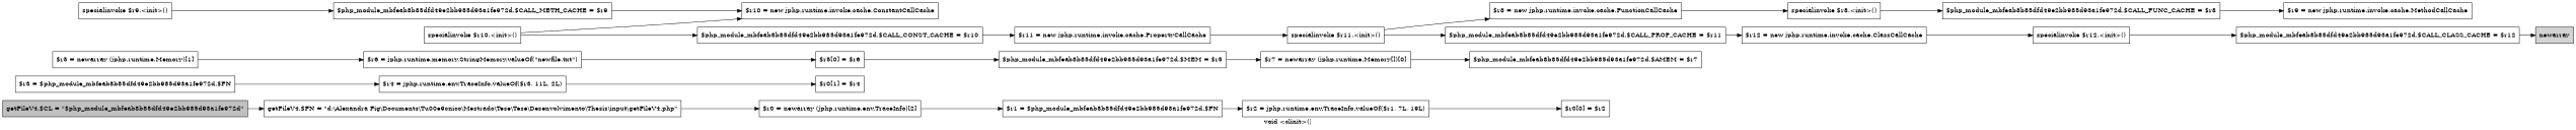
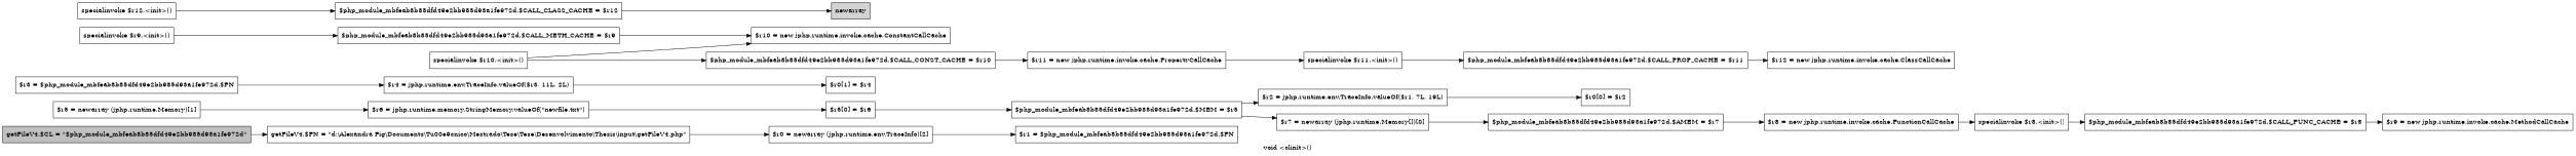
  digraph {
    label="void <clinit>()"
    rankdir=LR
    node [shape=box]
    n1 [fillcolor=gray label="getFileV4.$CL = \"$php_module_mbfeab8b85dfd49e2bb985d93a1fe972d\"" style=filled]
    n2 [label="getFileV4.$FN = \"d:\\Alexandra Fig\\Documents\\T\u00e9cnico\\Mestrado\\Tese\\Tese\\Desenvolvimento\\Thesis\\input\\getFileV4.php\""]
    n3 [label="$r0 = newarray (jphp.runtime.env.TraceInfo)[2]"]
    n4 [label="$r1 = $php_module_mbfeab8b85dfd49e2bb985d93a1fe972d.$FN"]
    n5 [label="$r2 = jphp.runtime.env.TraceInfo.valueOf($r1, 7L, 19L)"]
    n6 [label="$r0[0] = $r2"]
    n7 [label="$r3 = $php_module_mbfeab8b85dfd49e2bb985d93a1fe972d.$FN"]
    n8 [label="$r4 = jphp.runtime.env.TraceInfo.valueOf($r3, 11L, 2L)"]
    n9 [label="$r0[1] = $r4"]
    n10 [label="$r5 = newarray (jphp.runtime.Memory)[1]"]
    n11 [label="$r6 = jphp.runtime.memory.StringMemory.valueOf(\"newfile.txt\")"]
    n12 [label="$r5[0] = $r6"]
    n13 [label="$php_module_mbfeab8b85dfd49e2bb985d93a1fe972d.$MEM = $r5"]
    n14 [label="$r7 = newarray (jphp.runtime.Memory[])[0]"]
    n15 [label="$php_module_mbfeab8b85dfd49e2bb985d93a1fe972d.$AMEM = $r7"]
    n16 [label="$r8 = new jphp.runtime.invoke.cache.FunctionCallCache"]
    n17 [label="specialinvoke $r8.<init>()"]
    n18 [label="$php_module_mbfeab8b85dfd49e2bb985d93a1fe972d.$CALL_FUNC_CACHE = $r8"]
    n19 [label="$r9 = new jphp.runtime.invoke.cache.MethodCallCache"]
    n20 [label="specialinvoke $r9.<init>()"]
    n21 [label="$php_module_mbfeab8b85dfd49e2bb985d93a1fe972d.$CALL_METH_CACHE = $r9"]
    n22 [label="$r10 = new jphp.runtime.invoke.cache.ConstantCallCache"]
    n23 [label="specialinvoke $r10.<init>()"]
    n24 [label="$php_module_mbfeab8b85dfd49e2bb985d93a1fe972d.$CALL_CONST_CACHE = $r10"]
    n25 [label="$r11 = new jphp.runtime.invoke.cache.PropertyCallCache"]
    n26 [label="specialinvoke $r11.<init>()"]
    n27 [label="$php_module_mbfeab8b85dfd49e2bb985d93a1fe972d.$CALL_PROP_CACHE = $r11"]
    n28 [label="$r12 = new jphp.runtime.invoke.cache.ClassCallCache"]
    n29 [label="specialinvoke $r12.<init>()"]
    n30 [label="$php_module_mbfeab8b85dfd49e2bb985d93a1fe972d.$CALL_CLASS_CACHE = $r12"]
    n31 [fillcolor=lightgray label=newarray style=filled]
    n1 -> n2
    n2 -> n3
    n3 -> n4
-   n4 -> n5
+   n13 -> n5
    n5 -> n6
    n7 -> n8
    n8 -> n9
    n10 -> n11
    n11 -> n12
    n12 -> n13
    n13 -> n14
    n14 -> n15
-   n26 -> n16
+   n15 -> n16
    n16 -> n17
    n17 -> n18
    n18 -> n19
    n20 -> n21
    n21 -> n22
    n23 -> n22
    n23 -> n24
    n24 -> n25
    n25 -> n26
    n26 -> n27
    n27 -> n28
-   n28 -> n29
    n29 -> n30
    n30 -> n31
  }
